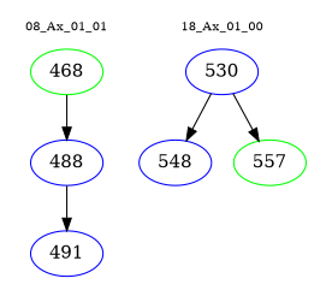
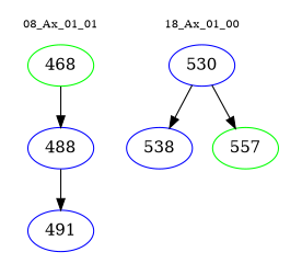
  digraph {
    node [color=blue]
    edge [color=black]
    n1 [label=488]
    n2 [color=green label=468]
    n3 [label=491]
    n4 [label=530]
-   n5 [label=548]
+   n5 [label=538]
    n6 [color=green label=557]
    subgraph cluster_1 {
      color=white
      fontsize=10
      label="08_Ax_01_01"
      n1
      n2
      n3
    }
    subgraph cluster_2 {
      color=white
      fontsize=10
      label="18_Ax_01_00"
      n4
      n5
      n6
    }
    n1 -> n3
    n2 -> n1
    n4 -> n5
    n4 -> n6
  }
